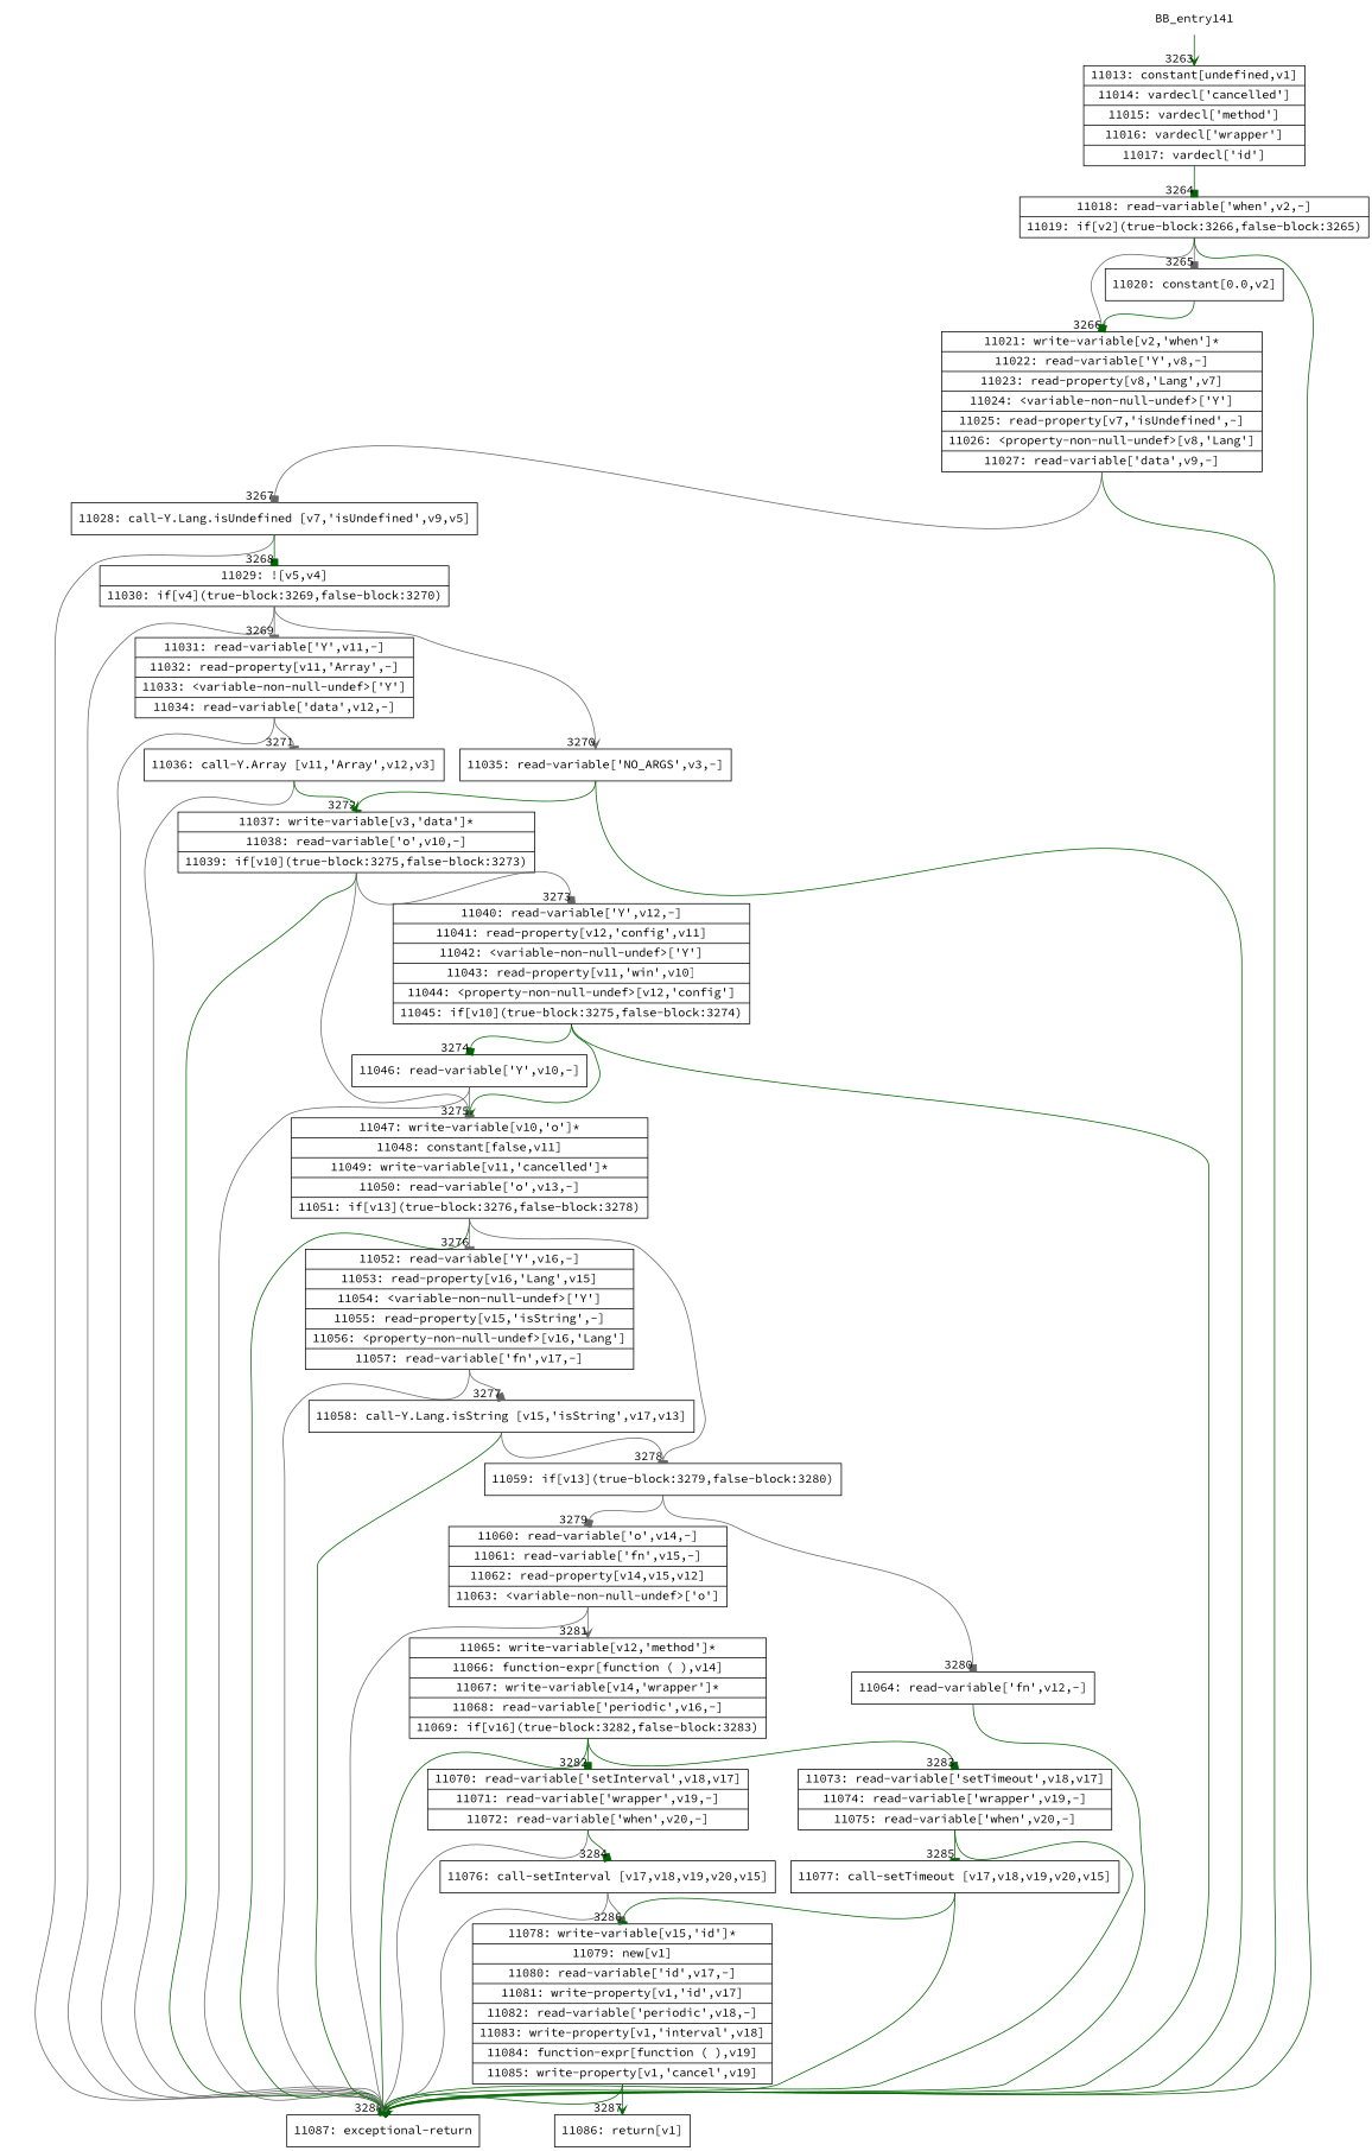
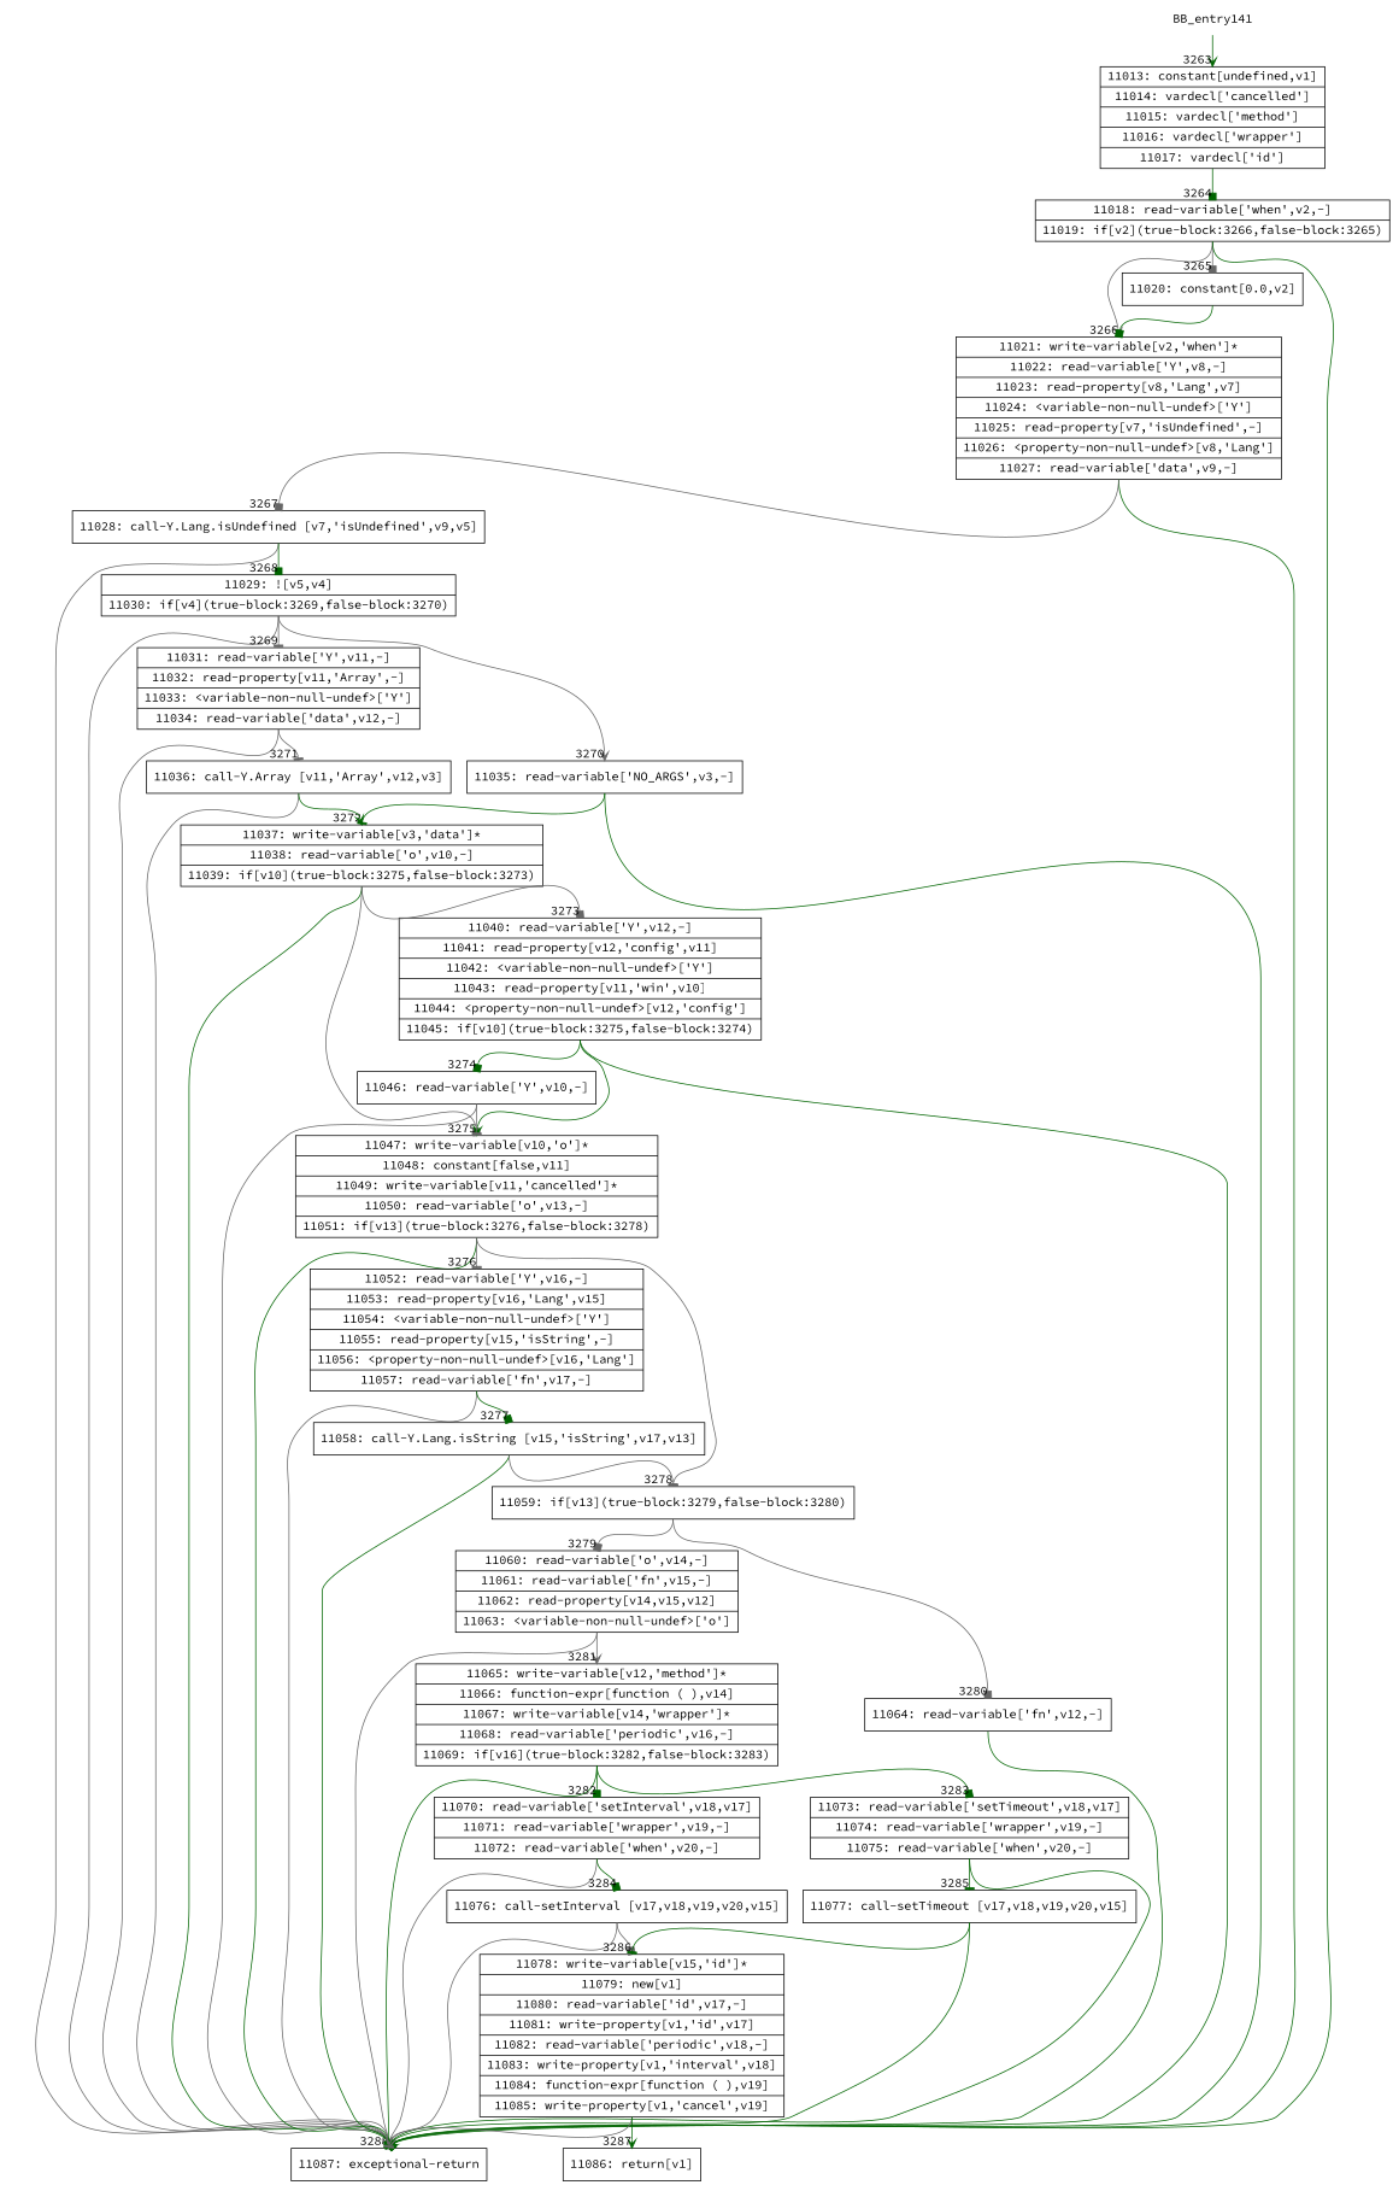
  digraph {
    fontname="Source Code Pro"
    rankdir=TD
    node [fontname="Source Code Pro" shape=record]
    edge [arrowhead=box color=darkgreen fontname="Source Code Pro" headport=n tailport=s]
    n1 [label=BB_entry141 shape=none]
    n2 [label="{11013: constant[undefined,v1]|11014: vardecl['cancelled']|11015: vardecl['method']|11016: vardecl['wrapper']|11017: vardecl['id']}"]
    n3 [label="{11018: read-variable['when',v2,-]|11019: if[v2](true-block:3266,false-block:3265)}"]
    n4 [label="{11021: write-variable[v2,'when']*|11022: read-variable['Y',v8,-]|11023: read-property[v8,'Lang',v7]|11024: \<variable-non-null-undef\>['Y']|11025: read-property[v7,'isUndefined',-]|11026: \<property-non-null-undef\>[v8,'Lang']|11027: read-variable['data',v9,-]}"]
    n5 [label="{11020: constant[0.0,v2]}"]
    n6 [label="{11087: exceptional-return}"]
    n7 [label="{11028: call-Y.Lang.isUndefined [v7,'isUndefined',v9,v5]}"]
    n8 [label="{11029: ![v5,v4]|11030: if[v4](true-block:3269,false-block:3270)}"]
    n9 [label="{11031: read-variable['Y',v11,-]|11032: read-property[v11,'Array',-]|11033: \<variable-non-null-undef\>['Y']|11034: read-variable['data',v12,-]}"]
    n10 [label="{11035: read-variable['NO_ARGS',v3,-]}"]
    n11 [label="{11036: call-Y.Array [v11,'Array',v12,v3]}"]
    n12 [label="{11037: write-variable[v3,'data']*|11038: read-variable['o',v10,-]|11039: if[v10](true-block:3275,false-block:3273)}"]
    n13 [label="{11047: write-variable[v10,'o']*|11048: constant[false,v11]|11049: write-variable[v11,'cancelled']*|11050: read-variable['o',v13,-]|11051: if[v13](true-block:3276,false-block:3278)}"]
    n14 [label="{11040: read-variable['Y',v12,-]|11041: read-property[v12,'config',v11]|11042: \<variable-non-null-undef\>['Y']|11043: read-property[v11,'win',v10]|11044: \<property-non-null-undef\>[v12,'config']|11045: if[v10](true-block:3275,false-block:3274)}"]
    n15 [label="{11059: if[v13](true-block:3279,false-block:3280)}"]
    n16 [label="{11052: read-variable['Y',v16,-]|11053: read-property[v16,'Lang',v15]|11054: \<variable-non-null-undef\>['Y']|11055: read-property[v15,'isString',-]|11056: \<property-non-null-undef\>[v16,'Lang']|11057: read-variable['fn',v17,-]}"]
    n17 [label="{11046: read-variable['Y',v10,-]}"]
    n18 [label="{11060: read-variable['o',v14,-]|11061: read-variable['fn',v15,-]|11062: read-property[v14,v15,v12]|11063: \<variable-non-null-undef\>['o']}"]
    n19 [label="{11064: read-variable['fn',v12,-]}"]
    n20 [label="{11058: call-Y.Lang.isString [v15,'isString',v17,v13]}"]
    n21 [label="{11065: write-variable[v12,'method']*|11066: function-expr[function ( ),v14]|11067: write-variable[v14,'wrapper']*|11068: read-variable['periodic',v16,-]|11069: if[v16](true-block:3282,false-block:3283)}"]
    n22 [label="{11070: read-variable['setInterval',v18,v17]|11071: read-variable['wrapper',v19,-]|11072: read-variable['when',v20,-]}"]
    n23 [label="{11073: read-variable['setTimeout',v18,v17]|11074: read-variable['wrapper',v19,-]|11075: read-variable['when',v20,-]}"]
    n24 [label="{11076: call-setInterval [v17,v18,v19,v20,v15]}"]
    n25 [label="{11077: call-setTimeout [v17,v18,v19,v20,v15]}"]
    n26 [label="{11078: write-variable[v15,'id']*|11079: new[v1]|11080: read-variable['id',v17,-]|11081: write-property[v1,'id',v17]|11082: read-variable['periodic',v18,-]|11083: write-property[v1,'interval',v18]|11084: function-expr[function ( ),v19]|11085: write-property[v1,'cancel',v19]}"]
    n27 [label="{11086: return[v1]}"]
    n1 -> n2 [arrowhead=vee headlabel="    3263"]
    n2 -> n3 [headlabel="      3264"]
    n3 -> n4 [arrowhead=vee color=gray40 headlabel="      3266"]
    n3 -> n5 [color=gray40 headlabel="      3265"]
    n3 -> n6 [arrowhead=vee headlabel="      3288"]
    n4 -> n6
    n4 -> n7 [color=gray40 headlabel="      3267"]
    n5 -> n4
    n7 -> n6 [arrowhead=vee color=gray40]
    n7 -> n8 [headlabel="      3268"]
    n8 -> n6 [arrowhead=tee color=gray40]
    n8 -> n9 [arrowhead=tee color=gray40 headlabel="      3269"]
    n8 -> n10 [arrowhead=vee color=gray40 headlabel="      3270"]
    n9 -> n6 [arrowhead=tee color=gray40]
    n9 -> n11 [arrowhead=tee color=gray40 headlabel="      3271"]
    n10 -> n6 [arrowhead=tee]
    n10 -> n12 [arrowhead=tee headlabel="      3272"]
    n11 -> n6 [arrowhead=vee color=gray40]
    n11 -> n12 [arrowhead=vee]
    n12 -> n6 [arrowhead=tee]
    n12 -> n13 [color=gray40 headlabel="      3275"]
    n12 -> n14 [color=gray40 headlabel="      3273"]
    n13 -> n6 [arrowhead=tee]
    n13 -> n15 [arrowhead=tee color=gray40 headlabel="      3278"]
    n13 -> n16 [arrowhead=tee color=gray40 headlabel="      3276"]
    n14 -> n6
    n14 -> n13 [arrowhead=vee]
    n14 -> n17 [headlabel="      3274"]
    n15 -> n18 [color=gray40 headlabel="      3279"]
    n15 -> n19 [color=gray40 headlabel="      3280"]
    n16 -> n6 [color=gray40]
-   n16 -> n20 [color=gray40 headlabel="      3277"]
+   n16 -> n20 [headlabel="      3277"]
    n17 -> n6 [color=gray40]
    n17 -> n13 [arrowhead=tee color=gray40]
    n18 -> n6 [color=gray40]
    n18 -> n21 [arrowhead=vee color=gray40 headlabel="      3281"]
    n19 -> n6
    n20 -> n6
    n20 -> n15 [arrowhead=tee color=gray40]
    n21 -> n6
    n21 -> n22 [headlabel="      3282"]
    n21 -> n23 [headlabel="      3283"]
    n22 -> n6 [arrowhead=vee color=gray40]
    n22 -> n24 [headlabel="      3284"]
    n23 -> n6 [arrowhead=vee]
    n23 -> n25 [arrowhead=tee headlabel="      3285"]
    n24 -> n6 [arrowhead=vee color=gray40]
    n24 -> n26 [color=gray40 headlabel="      3286"]
    n25 -> n6 [arrowhead=tee]
    n25 -> n26 [arrowhead=tee]
-   n26 -> n6 [arrowhead=tee]
+   n26 -> n6 [arrowhead=tee color=gray40]
    n26 -> n27 [arrowhead=vee headlabel="      3287"]
  }
